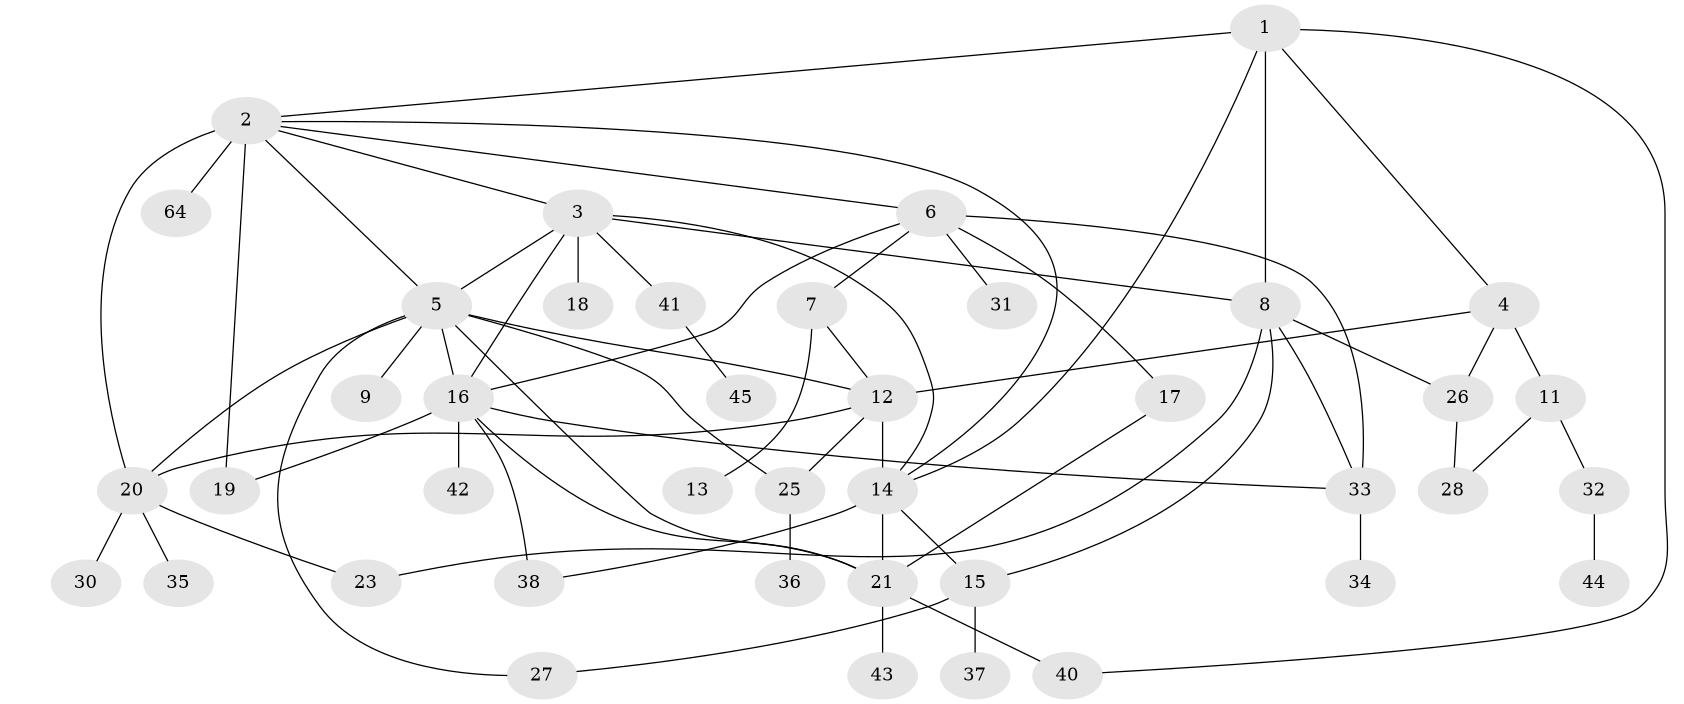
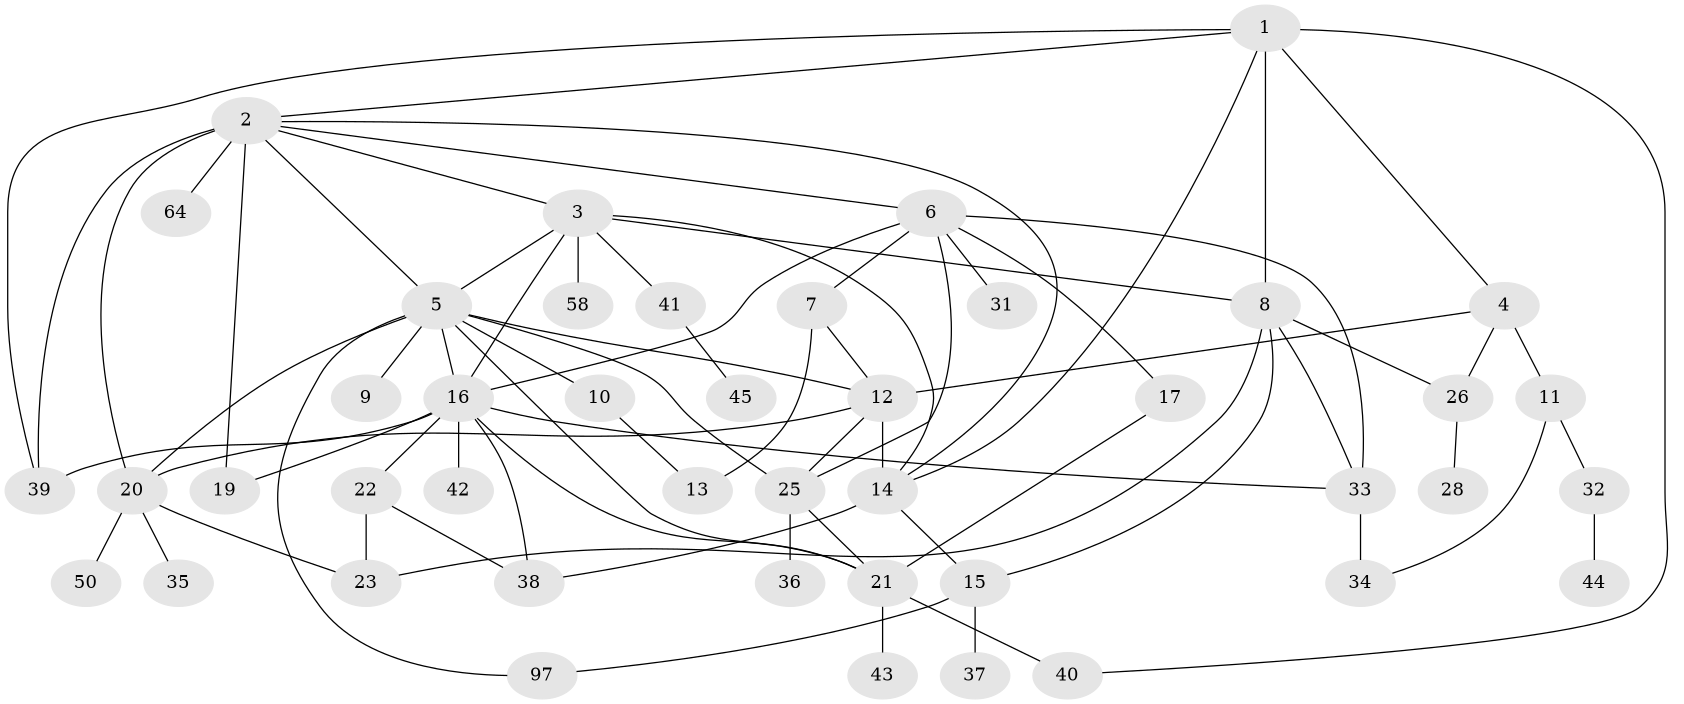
  graph {
    node [color=gray90 style=filled]
    edge [weight=1.0]
    1
    2
    4
    8
    14
+   39
    40
    3
    5
    6
    19
    20
    n13 [label=64]
    11
    12
    26
    33
    15
    23
    21
    38
    16
-   18
+   18 [label=58]
    41
    9
+   10
    25
-   27
+   27 [label=97]
    7
    17
    31
-   30
+   30 [label=50]
    35
+   22
    42
    45
    32
    34
    28
    13
    43
    36
    37
    44
    1 -- 2
    1 -- 4
    1 -- 8 [weight=6.0]
    1 -- 14
+   1 -- 39
    1 -- 40
    2 -- 14
+   2 -- 39
    2 -- 3
    2 -- 5
    2 -- 6
    2 -- 19 [weight=5.0]
    2 -- 20
    2 -- n13
    4 -- 11 [weight=3.0]
    4 -- 12
    4 -- 26
    8 -- 26
    8 -- 33
    8 -- 15
    8 -- 23
    14 -- 15
-   14 -- 21
+   25 -- 21
    14 -- 38
    3 -- 8
    3 -- 14
    3 -- 5
    3 -- 16
    3 -- 18
    3 -- 41
    5 -- 20
    5 -- 12
    5 -- 21
    5 -- 16
    5 -- 9 [weight=2.0]
+   5 -- 10
    5 -- 25
    5 -- 27
    6 -- 33
    6 -- 16
+   6 -- 25
    6 -- 7
    6 -- 17
    6 -- 31
    20 -- 23
    20 -- 30
    20 -- 35
    11 -- 32
-   11 -- 28
+   11 -- 34
    12 -- 14 [weight=7.0]
    12 -- 20
    12 -- 25
    26 -- 28
    33 -- 34 [weight=2.0]
    15 -- 27
    15 -- 37
    21 -- 40 [weight=2.0]
    21 -- 43
+   16 -- 39
    16 -- 19
    16 -- 33
    16 -- 21
    16 -- 38
+   16 -- 22
    16 -- 42
    41 -- 45
+   10 -- 13
    25 -- 36 [weight=2.0]
    7 -- 12
    7 -- 13
    17 -- 21
+   22 -- 23 [weight=5.0]
+   22 -- 38
    32 -- 44
  }
